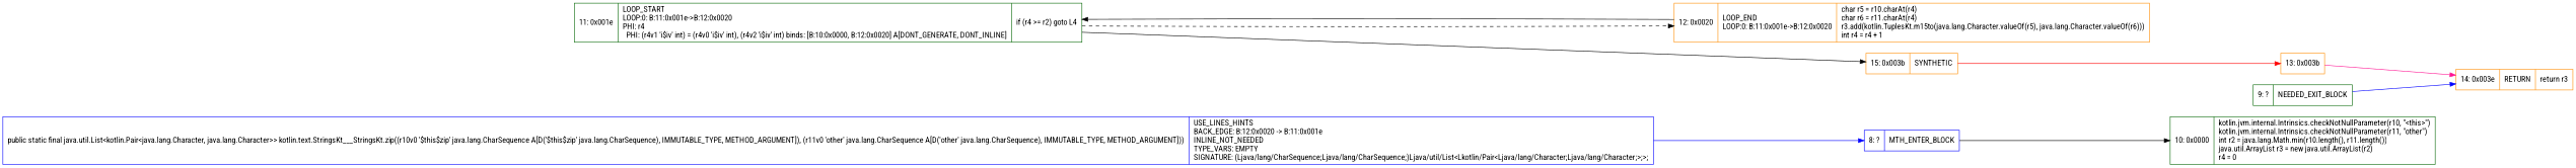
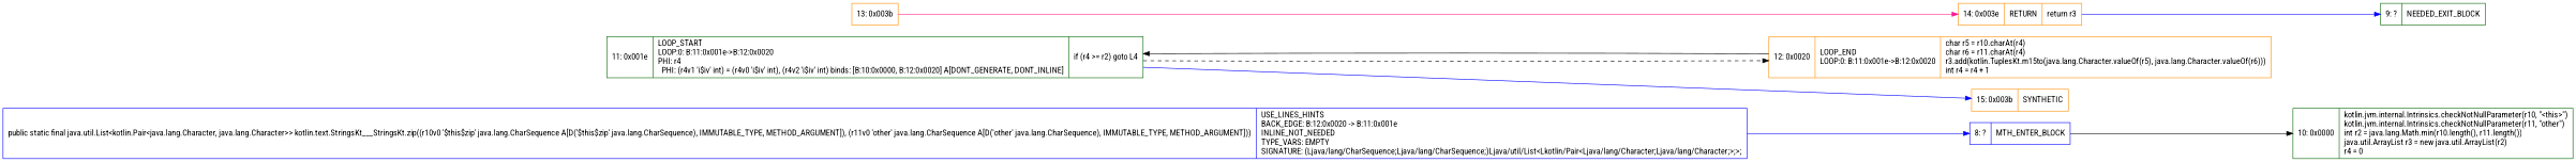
  digraph {
    fontname="Roboto Condensed"
    rankdir=LR
    node [color=darkorange fontname="Roboto Condensed" shape=record]
    edge [color=black fontname="Roboto Condensed"]
    n1 [color=blue label="{8\:\ ?|MTH_ENTER_BLOCK\l}"]
    n2 [color=darkgreen label="{10\:\ 0x0000|kotlin.jvm.internal.Intrinsics.checkNotNullParameter(r10, \"\<this\>\")\lkotlin.jvm.internal.Intrinsics.checkNotNullParameter(r11, \"other\")\lint r2 = java.lang.Math.min(r10.length(), r11.length())\ljava.util.ArrayList r3 = new java.util.ArrayList(r2)\lr4 = 0\l}"]
    n3 [color=darkgreen label="{11\:\ 0x001e|LOOP_START\lLOOP:0: B:11:0x001e\-\>B:12:0x0020\lPHI: r4 \l  PHI: (r4v1 'i$iv' int) = (r4v0 'i$iv' int), (r4v2 'i$iv' int) binds: [B:10:0x0000, B:12:0x0020] A[DONT_GENERATE, DONT_INLINE]\l|if (r4 \>= r2) goto L4\l}"]
    n4 [label="{12\:\ 0x0020|LOOP_END\lLOOP:0: B:11:0x001e\-\>B:12:0x0020\l|char r5 = r10.charAt(r4)\lchar r6 = r11.charAt(r4)\lr3.add(kotlin.TuplesKt.m15to(java.lang.Character.valueOf(r5), java.lang.Character.valueOf(r6)))\lint r4 = r4 + 1\l}"]
    n5 [label="{15\:\ 0x003b|SYNTHETIC\l}"]
    n6 [label="{13\:\ 0x003b}"]
    n7 [label="{14\:\ 0x003e|RETURN\l|return r3\l}"]
    n8 [color=darkgreen label="{9\:\ ?|NEEDED_EXIT_BLOCK\l}"]
    n9 [color=blue label="{public static final java.util.List\<kotlin.Pair\<java.lang.Character, java.lang.Character\>\> kotlin.text.StringsKt___StringsKt.zip((r10v0 '$this$zip' java.lang.CharSequence A[D('$this$zip' java.lang.CharSequence), IMMUTABLE_TYPE, METHOD_ARGUMENT]), (r11v0 'other' java.lang.CharSequence A[D('other' java.lang.CharSequence), IMMUTABLE_TYPE, METHOD_ARGUMENT]))  | USE_LINES_HINTS\lBACK_EDGE: B:12:0x0020 \-\> B:11:0x001e\lINLINE_NOT_NEEDED\lTYPE_VARS: EMPTY\lSIGNATURE: (Ljava\/lang\/CharSequence;Ljava\/lang\/CharSequence;)Ljava\/util\/List\<Lkotlin\/Pair\<Ljava\/lang\/Character;Ljava\/lang\/Character;\>;\>;\l}"]
    n1 -> n2
    n3 -> n4 [style=dashed]
-   n3 -> n5
+   n3 -> n5 [color=blue]
    n4 -> n3
-   n5 -> n6 [color=red]
    n6 -> n7 [color=deeppink]
-   n8 -> n7 [color=blue]
+   n7 -> n8 [color=blue]
    n9 -> n1 [color=blue]
  }
